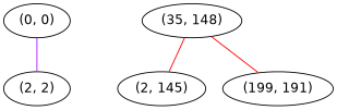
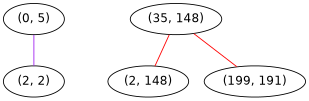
  graph {
    fontname="DejaVu Sans"
    node [fontname="DejaVu Sans"]
    edge [color=red fontname="DejaVu Sans" weight=1]
    n1 [label="(2, 2)"]
-   "(0, 0)"
+   "(0, 0)" [label="(0, 5)"]
    "(35, 148)"
-   "(2, 148)" [label="(2, 145)"]
+   "(2, 148)"
    "(199, 191)"
    "(0, 0)" -- n1 [color=purple weight=4]
    "(35, 148)" -- "(2, 148)"
    "(35, 148)" -- "(199, 191)"
  }
